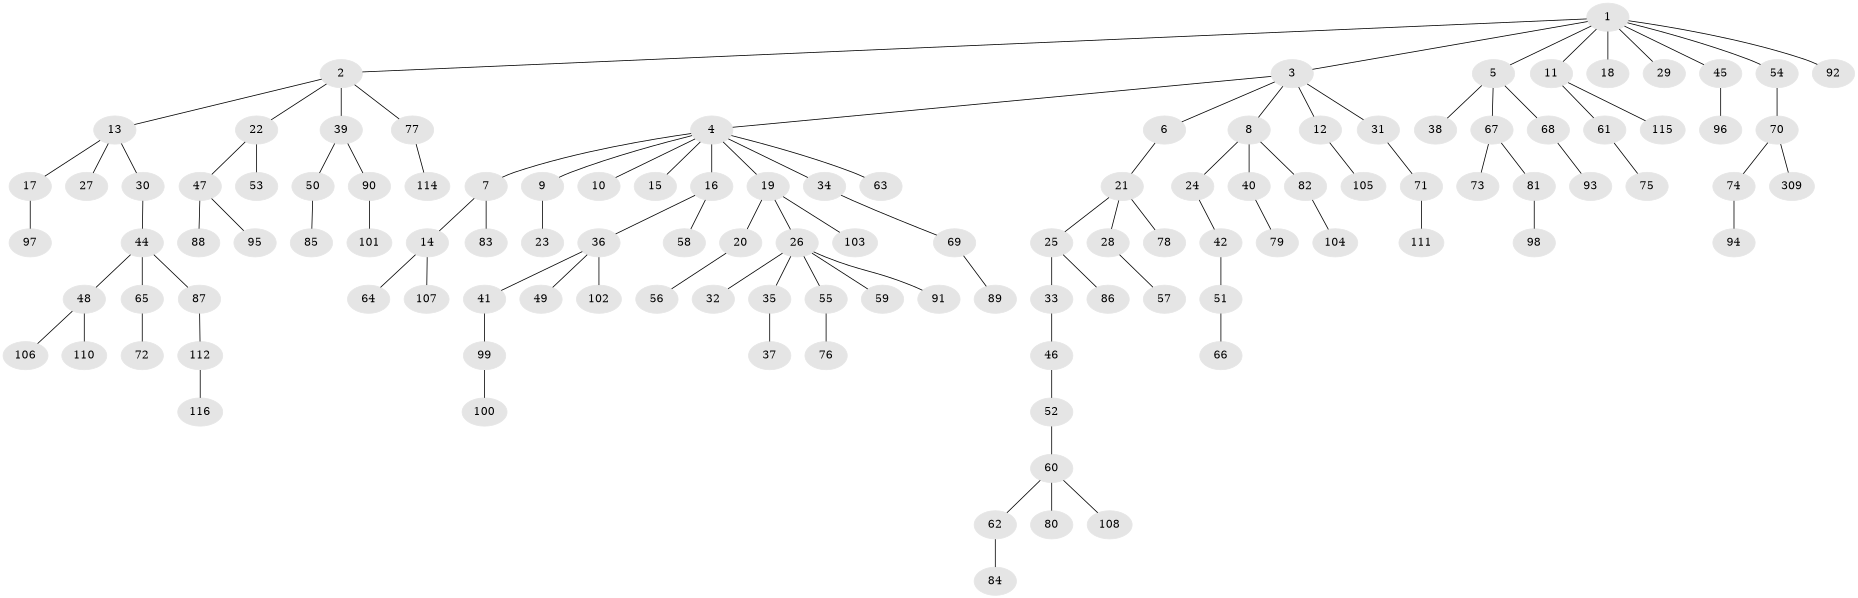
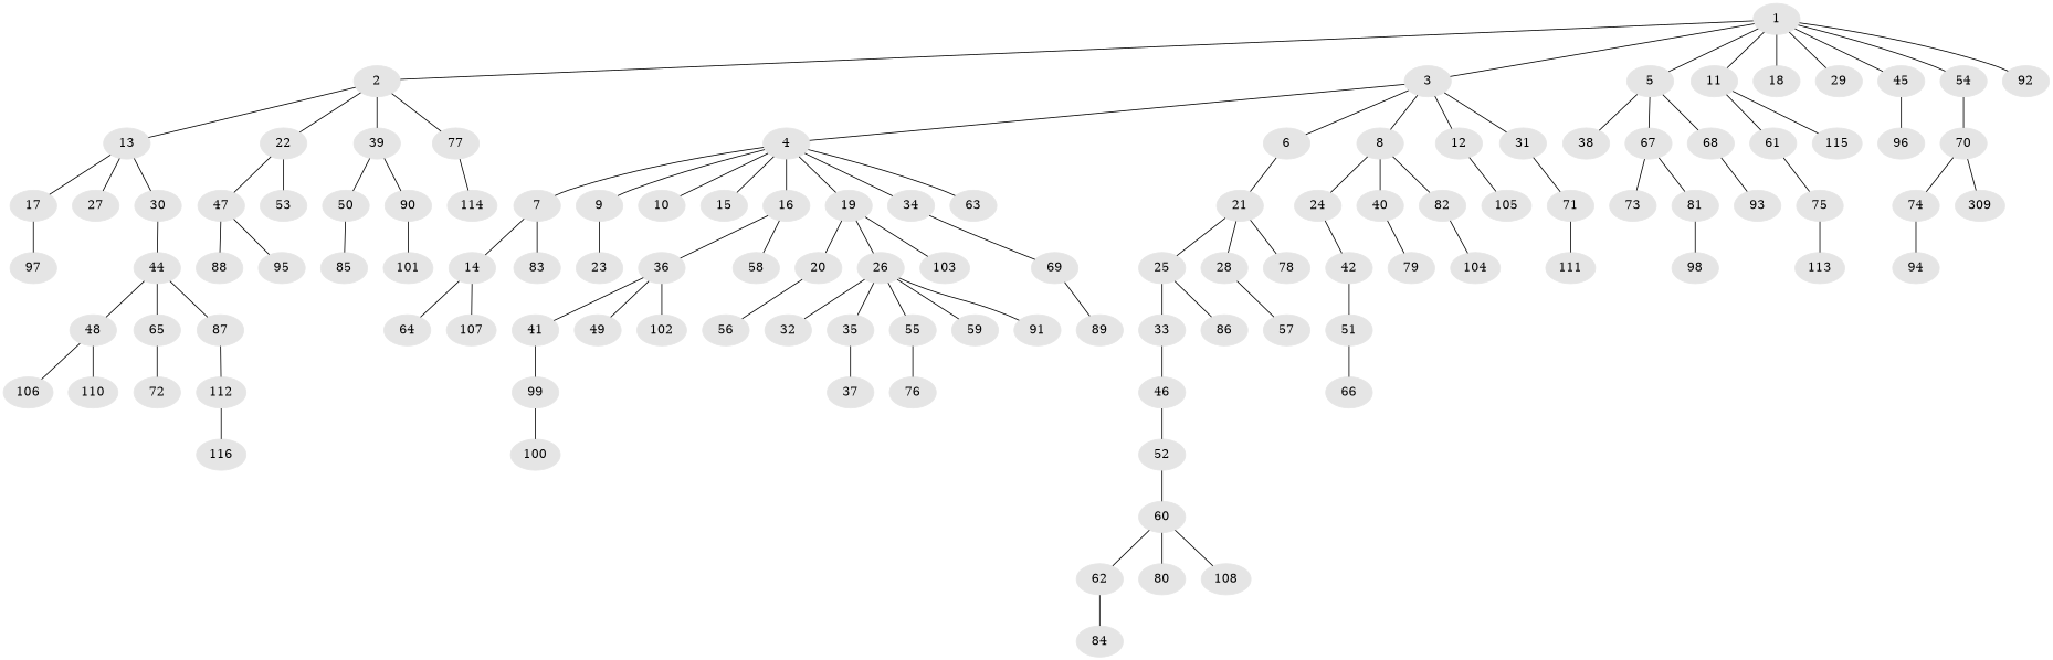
  graph {
    node [color=gray90 style=filled]
    1
    2
    3
    5
    11
    18
    29
    45
    54
    92
    13
    22
    39
    77
    4
    6
    8
    12
    31
    38
    67
    68
    61
    115
    96
    70
    17
    27
    30
    47
    53
    50
    90
    114
    7
    9
    10
    15
    16
    19
    34
    63
    21
    24
    40
    82
    105
    71
    14
    83
    23
    36
    58
    20
    26
    103
    69
    73
    81
    93
    25
    28
    78
    64
    107
    42
    79
    104
    75
    97
    44
    41
    49
    102
    56
    32
    35
    55
    59
    91
    33
    86
    57
    88
    95
    51
    46
    37
    76
    48
    65
    87
    111
    52
    89
    99
    85
    101
    100
    66
    106
    110
    72
    112
    60
    62
    80
    108
    74
    n110 [label=309]
    84
+   113
    98
    94
    116
    1 -- 2
    1 -- 3
    1 -- 5
    1 -- 11
    1 -- 18
    1 -- 29
    1 -- 45
    1 -- 54
    1 -- 92
    2 -- 13
    2 -- 22
    2 -- 39
    2 -- 77
    3 -- 4
    3 -- 6
    3 -- 8
    3 -- 12
    3 -- 31
    5 -- 38
    5 -- 67
    5 -- 68
    11 -- 61
    11 -- 115
    45 -- 96
    54 -- 70
    13 -- 17
    13 -- 27
    13 -- 30
    22 -- 47
    22 -- 53
    39 -- 50
    39 -- 90
    77 -- 114
    4 -- 7
    4 -- 9
    4 -- 10
    4 -- 15
    4 -- 16
    4 -- 19
    4 -- 34
    4 -- 63
    6 -- 21
    8 -- 24
    8 -- 40
    8 -- 82
    12 -- 105
    31 -- 71
    67 -- 73
    67 -- 81
    68 -- 93
    61 -- 75
    70 -- 74
    70 -- n110
    17 -- 97
    30 -- 44
    47 -- 88
    47 -- 95
    50 -- 85
    90 -- 101
    7 -- 14
    7 -- 83
    9 -- 23
    16 -- 36
    16 -- 58
    19 -- 20
    19 -- 26
    19 -- 103
    34 -- 69
    21 -- 25
    21 -- 28
    21 -- 78
    24 -- 42
    40 -- 79
    82 -- 104
    71 -- 111
    14 -- 64
    14 -- 107
    36 -- 41
    36 -- 49
    36 -- 102
    20 -- 56
    26 -- 32
    26 -- 35
    26 -- 55
    26 -- 59
    26 -- 91
    69 -- 89
    81 -- 98
    25 -- 33
    25 -- 86
    28 -- 57
    42 -- 51
+   75 -- 113
    44 -- 48
    44 -- 65
    44 -- 87
    41 -- 99
    35 -- 37
    55 -- 76
    33 -- 46
    51 -- 66
    46 -- 52
    48 -- 106
    48 -- 110
    65 -- 72
    87 -- 112
    52 -- 60
    99 -- 100
    112 -- 116
    60 -- 62
    60 -- 80
    60 -- 108
    62 -- 84
    74 -- 94
  }
